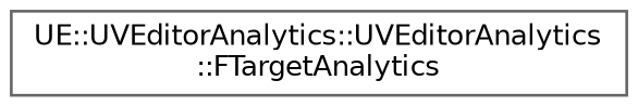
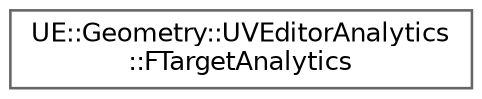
  digraph {
    rankdir=LR
-   n1 [color=grey40 fillcolor=white fontname=Helvetica fontsize=10 height=0.2 label="UE::UVEditorAnalytics::UVEditorAnalytics\l::FTargetAnalytics" shape=box style=filled width=0.4]
+   n1 [color=grey40 fillcolor=white fontname=Helvetica fontsize=10 height=0.2 label="UE::Geometry::UVEditorAnalytics\l::FTargetAnalytics" shape=box style=filled width=0.4]
  }
